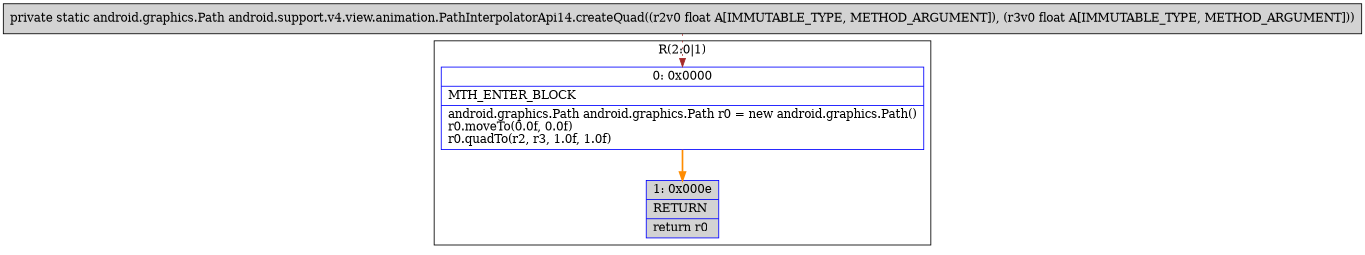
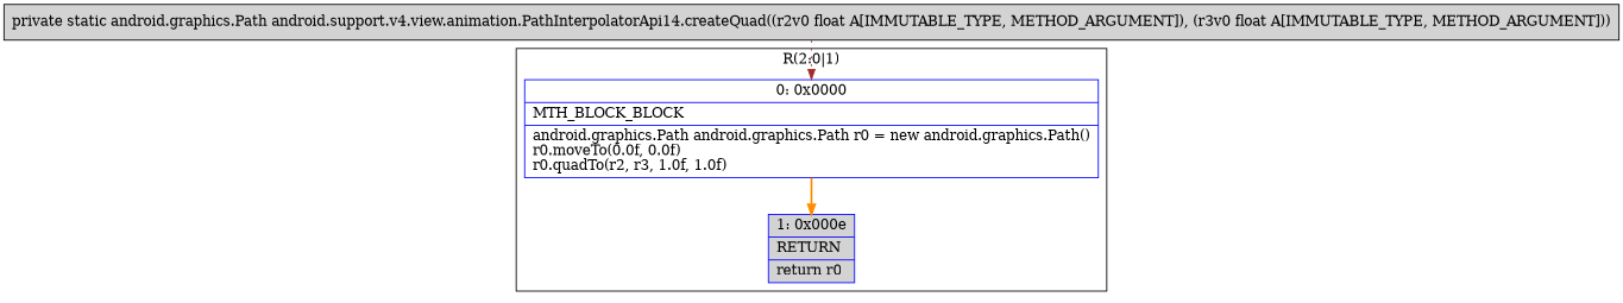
  digraph {
    node [color=blue shape=record style=filled fillcolor=lightgrey]
-   n1 [label="{0\:\ 0x0000|MTH_ENTER_BLOCK\l|android.graphics.Path android.graphics.Path r0 = new android.graphics.Path()\lr0.moveTo(0.0f, 0.0f)\lr0.quadTo(r2, r3, 1.0f, 1.0f)\l}" fillcolor=white]
+   n1 [label="{0\:\ 0x0000|MTH_BLOCK_BLOCK\l|android.graphics.Path android.graphics.Path r0 = new android.graphics.Path()\lr0.moveTo(0.0f, 0.0f)\lr0.quadTo(r2, r3, 1.0f, 1.0f)\l}" fillcolor=white]
    n2 [label="{1\:\ 0x000e|RETURN\l|return r0\l}"]
    n3 [label="{private static android.graphics.Path android.support.v4.view.animation.PathInterpolatorApi14.createQuad((r2v0 float A[IMMUTABLE_TYPE, METHOD_ARGUMENT]), (r3v0 float A[IMMUTABLE_TYPE, METHOD_ARGUMENT])) }" color=""]
    subgraph cluster_1 {
      label="R(2:0|1)"
      n1
      n2
    }
    n1 -> n2 [color=darkorange style=bold]
    n3 -> n1 [color=brown style=dotted]
  }
